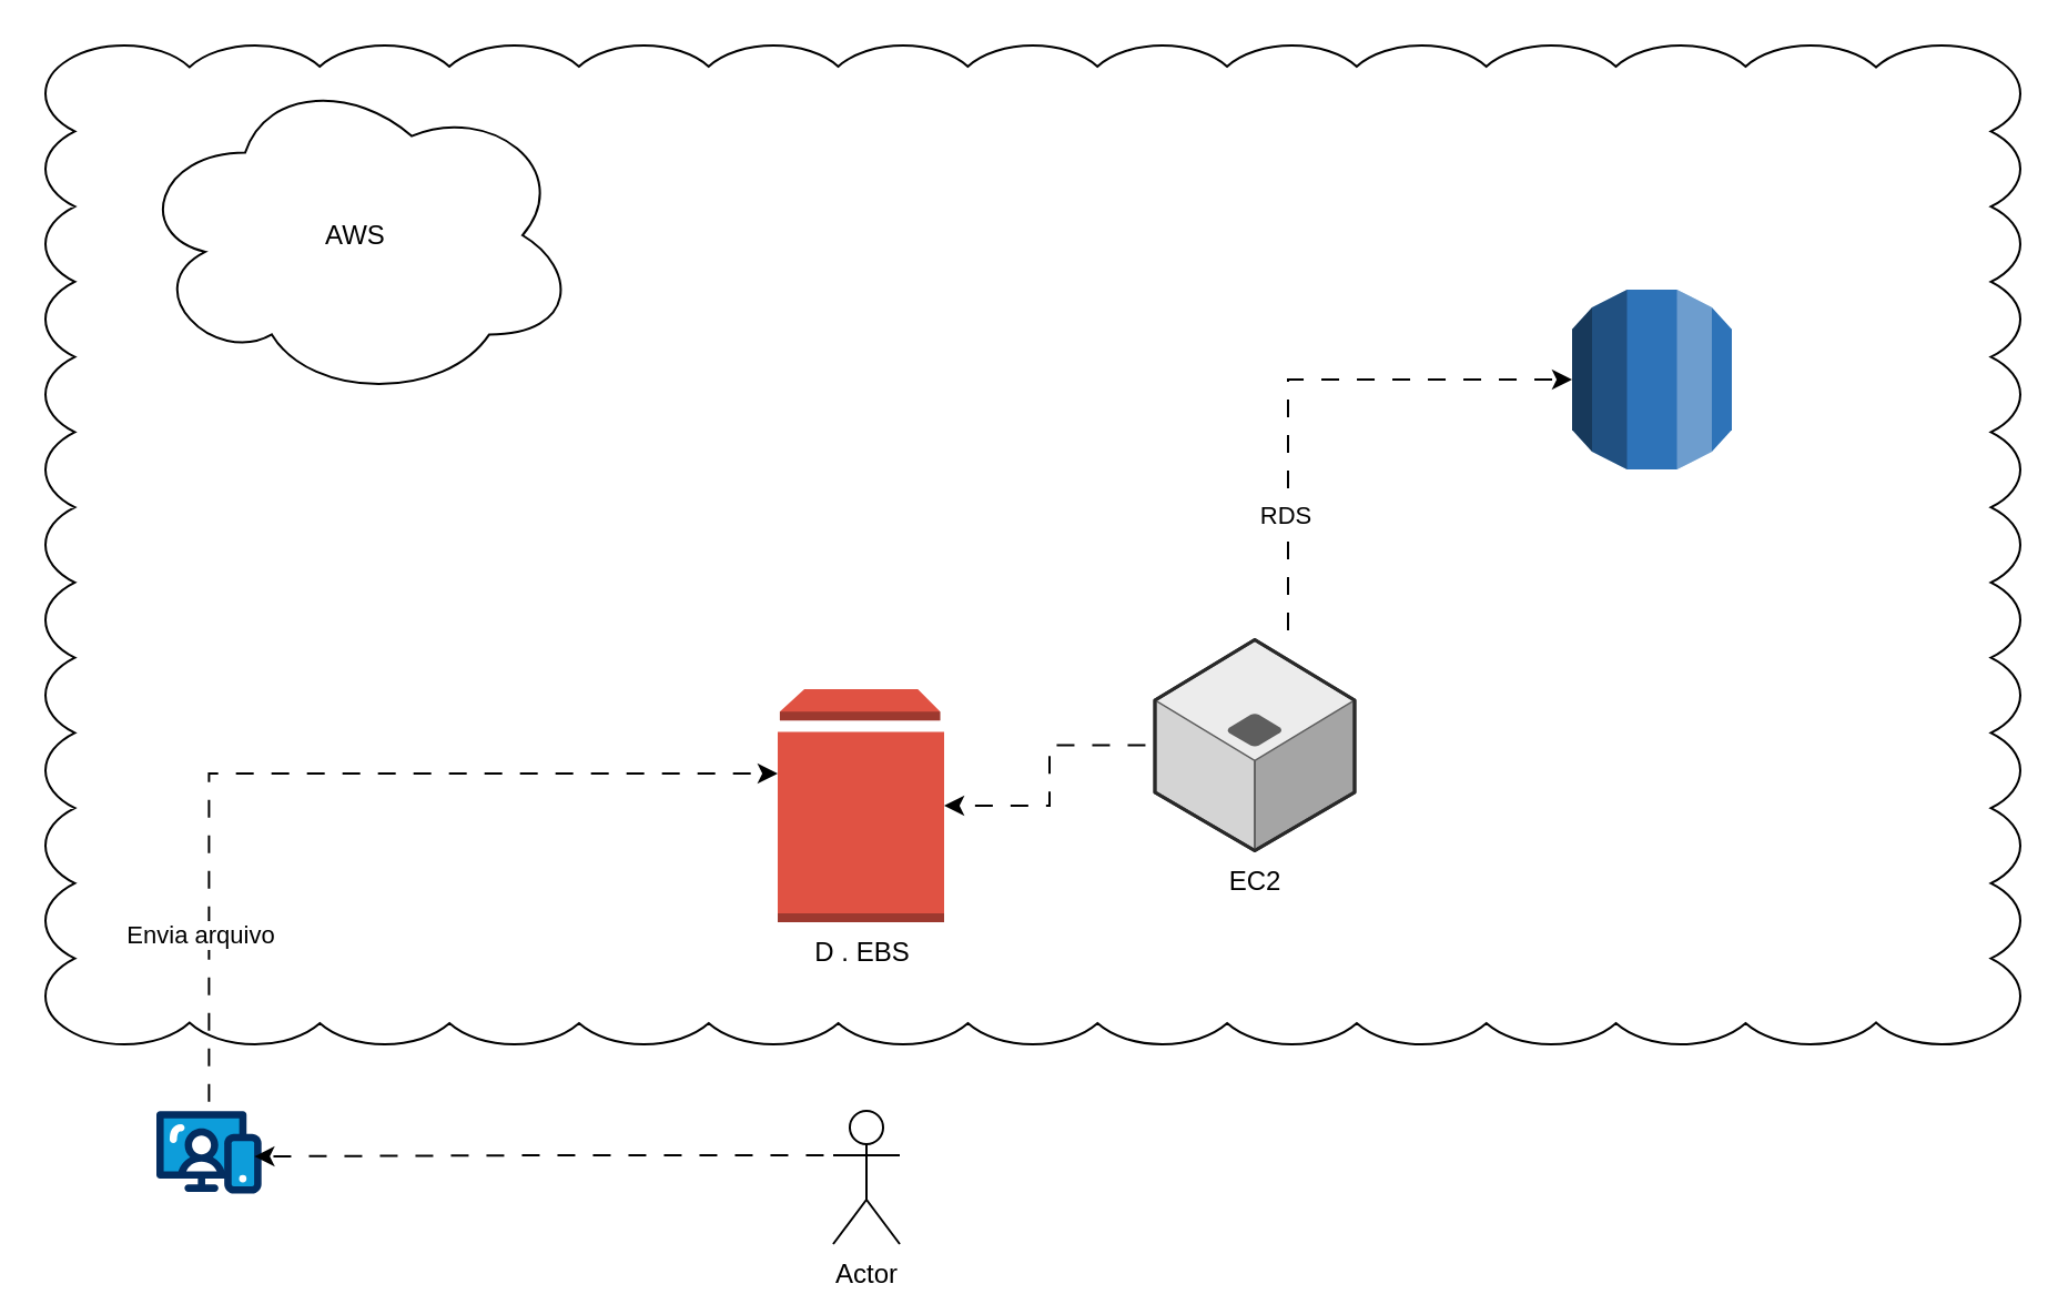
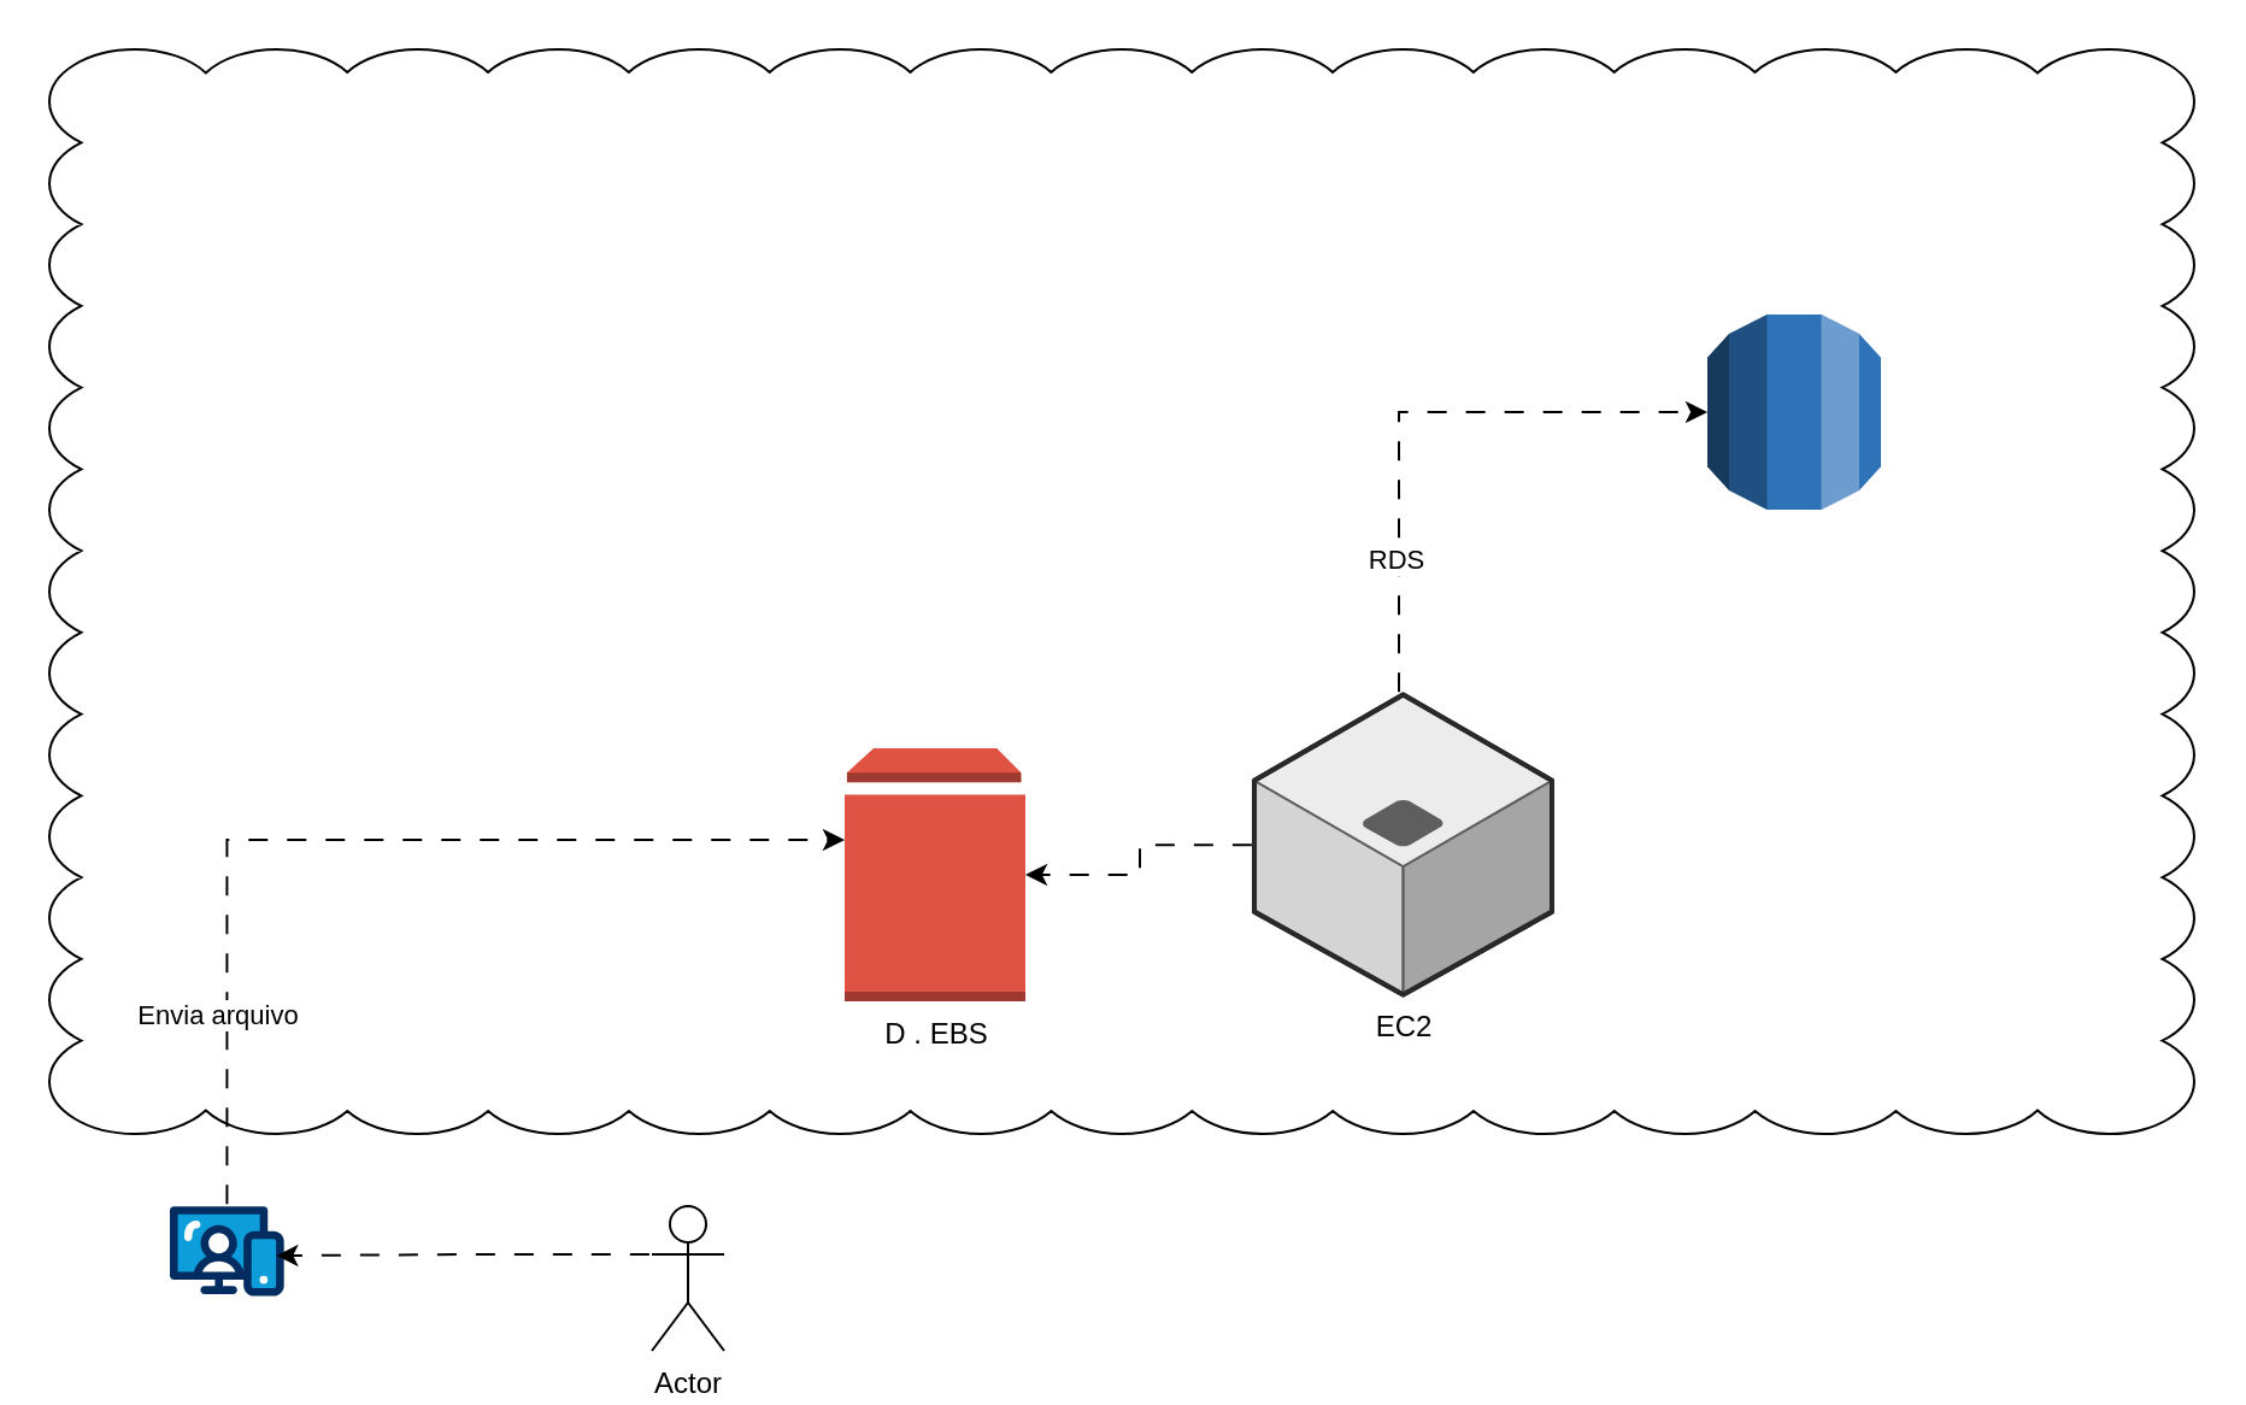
  <mxCell id="0" />
  <mxCell id="1" parent="0" />
  <mxCell id="2" value="" style="whiteSpace=wrap;html=1;shape=mxgraph.basic.cloud_rect" vertex="1" parent="1"><mxGeometry x="20" y="20" width="890" height="450" as="geometry" /></mxCell>
- <mxCell id="3" value="AWS" style="ellipse;shape=cloud;whiteSpace=wrap;html=1;" vertex="1" parent="1"><mxGeometry x="60" y="31" width="200" height="149" as="geometry" /></mxCell>
  <mxCell id="4" value="D . EBS" style="outlineConnect=0;dashed=0;verticalLabelPosition=bottom;verticalAlign=top;align=center;html=1;shape=mxgraph.aws3.volume;fillColor=#E05243;gradientColor=none;" vertex="1" parent="1"><mxGeometry x="350" y="310" width="75" height="105" as="geometry" /></mxCell>
  <mxCell id="5" style="edgeStyle=orthogonalEdgeStyle;rounded=0;orthogonalLoop=1;jettySize=auto;html=1;enumerate=0;flowAnimation=1;" edge="1" parent="1" source="7" target="4"><mxGeometry relative="1" as="geometry"><Array as="points"><mxPoint x="94" y="348" /></Array></mxGeometry></mxCell>
  <mxCell id="6" value="Envia arquivo" style="edgeLabel;html=1;align=center;verticalAlign=middle;resizable=0;points=[];" vertex="1" connectable="0" parent="5"><mxGeometry x="0.368" relative="1" as="geometry"><mxPoint x="-131" y="72" as="offset" /></mxGeometry></mxCell>
  <mxCell id="7" value="" style="verticalLabelPosition=bottom;aspect=fixed;html=1;shape=mxgraph.salesforce.web;fillColorStyles=fillColor2,fillColor3,fillColor4;fillColor2=#032d60;fillColor3=#0d9dda;fillColor4=#ffffff;fillColor=none;strokeColor=none;" vertex="1" parent="1"><mxGeometry x="70" y="500" width="47.34" height="37.4" as="geometry" /></mxCell>
- <mxCell id="8" value="Actor" style="shape=umlActor;verticalLabelPosition=bottom;verticalAlign=top;html=1;outlineConnect=0;" vertex="1" parent="1"><mxGeometry x="375" y="500" width="30" height="60" as="geometry" /></mxCell>
+ <mxCell id="8" value="Actor" style="shape=umlActor;verticalLabelPosition=bottom;verticalAlign=top;html=1;outlineConnect=0;" vertex="1" parent="1"><mxGeometry x="270" y="500" width="30" height="60" as="geometry" /></mxCell>
  <mxCell id="9" style="edgeStyle=orthogonalEdgeStyle;rounded=0;orthogonalLoop=1;jettySize=auto;html=1;exitX=0;exitY=0.333;exitDx=0;exitDy=0;exitPerimeter=0;entryX=0.933;entryY=0.549;entryDx=0;entryDy=0;entryPerimeter=0;enumerate=0;flowAnimation=1;" edge="1" parent="1" source="8" target="7"><mxGeometry relative="1" as="geometry" /></mxCell>
  <mxCell id="10" style="edgeStyle=orthogonalEdgeStyle;rounded=0;orthogonalLoop=1;jettySize=auto;html=1;enumerate=0;flowAnimation=1;" edge="1" parent="1" source="11" target="4"><mxGeometry relative="1" as="geometry" /></mxCell>
- <mxCell id="11" value="EC2&lt;div&gt;&lt;br&gt;&lt;/div&gt;" style="verticalLabelPosition=bottom;html=1;verticalAlign=top;strokeWidth=1;align=center;outlineConnect=0;dashed=0;outlineConnect=0;shape=mxgraph.aws3d.application_server;fillColor=#ECECEC;strokeColor=#5E5E5E;aspect=fixed;strokeColor2=#292929;" vertex="1" parent="1"><mxGeometry x="520" y="287.75" width="90" height="95" as="geometry" /></mxCell>
+ <mxCell id="11" value="EC2&lt;div&gt;&lt;br&gt;&lt;/div&gt;" style="verticalLabelPosition=bottom;html=1;verticalAlign=top;strokeWidth=1;align=center;outlineConnect=0;dashed=0;outlineConnect=0;shape=mxgraph.aws3d.application_server;fillColor=#ECECEC;strokeColor=#5E5E5E;aspect=fixed;strokeColor2=#292929;" vertex="1" parent="1"><mxGeometry x="520" y="287.75" width="123.5" height="124.5" as="geometry" /></mxCell>
  <mxCell id="12" value="" style="outlineConnect=0;dashed=0;verticalLabelPosition=bottom;verticalAlign=top;align=center;html=1;shape=mxgraph.aws3.rds;fillColor=#2E73B8;gradientColor=none;" vertex="1" parent="1"><mxGeometry x="708" y="130" width="72" height="81" as="geometry" /></mxCell>
  <mxCell id="13" style="edgeStyle=orthogonalEdgeStyle;rounded=0;orthogonalLoop=1;jettySize=auto;html=1;entryX=0;entryY=0.5;entryDx=0;entryDy=0;entryPerimeter=0;enumerate=0;flowAnimation=1;" edge="1" parent="1" source="11" target="12"><mxGeometry relative="1" as="geometry"><Array as="points"><mxPoint x="580" y="171" /></Array></mxGeometry></mxCell>
  <mxCell id="14" value="RDS" style="edgeLabel;html=1;align=center;verticalAlign=middle;resizable=0;points=[];" vertex="1" connectable="0" parent="13"><mxGeometry x="-0.545" y="2" relative="1" as="geometry"><mxPoint as="offset" /></mxGeometry></mxCell>
